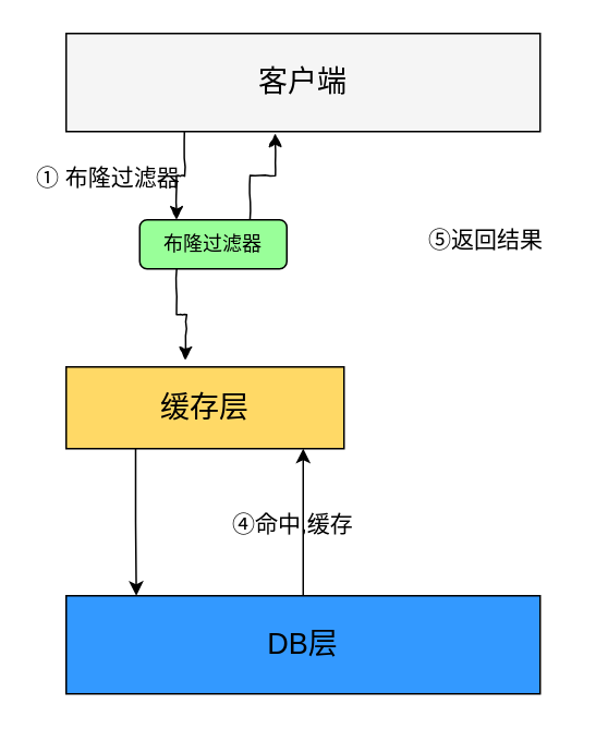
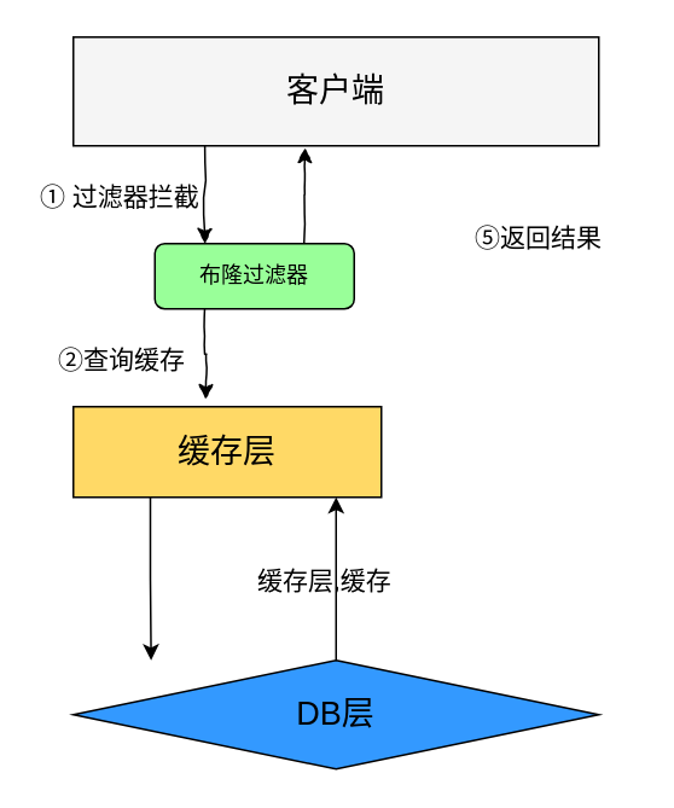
  <mxCell id="0" />
  <mxCell id="1" parent="0" />
  <mxCell id="2" style="edgeStyle=orthogonalEdgeStyle;rounded=0;comic=1;orthogonalLoop=1;jettySize=auto;html=1;exitX=0.25;exitY=1;exitDx=0;exitDy=0;entryX=0.25;entryY=0;entryDx=0;entryDy=0;" parent="1" source="3" target="13" edge="1"><mxGeometry relative="1" as="geometry" /></mxCell>
  <mxCell id="3" value="&lt;font style=&quot;font-size: 18px&quot;&gt;客户端&lt;/font&gt;" style="rounded=0;whiteSpace=wrap;html=1;fillColor=#f5f5f5;" parent="1" vertex="1"><mxGeometry x="40" y="20" width="290" height="60" as="geometry" /></mxCell>
  <mxCell id="4" style="edgeStyle=orthogonalEdgeStyle;rounded=0;orthogonalLoop=1;jettySize=auto;html=1;exitX=0.25;exitY=1;exitDx=0;exitDy=0;entryX=0.148;entryY=0;entryDx=0;entryDy=0;entryPerimeter=0;" parent="1" source="5" target="8" edge="1"><mxGeometry relative="1" as="geometry" /></mxCell>
  <mxCell id="5" value="&lt;font style=&quot;font-size: 18px&quot;&gt;缓存层&lt;/font&gt;" style="rounded=0;whiteSpace=wrap;html=1;fillColor=#FFD966;" parent="1" vertex="1"><mxGeometry x="40" y="224" width="170" height="50" as="geometry" /></mxCell>
+ <mxCell id="6" value="&lt;font style=&quot;font-size: 14px&quot;&gt;②查询缓存&lt;/font&gt;" style="text;html=1;resizable=0;points=[];autosize=1;align=left;verticalAlign=top;spacingTop=-4;" parent="1" vertex="1"><mxGeometry x="30" y="187" width="90" height="20" as="geometry" /></mxCell>
  <mxCell id="7" style="edgeStyle=orthogonalEdgeStyle;rounded=0;orthogonalLoop=1;jettySize=auto;html=1;entryX=0.853;entryY=1;entryDx=0;entryDy=0;entryPerimeter=0;" parent="1" source="8" target="5" edge="1"><mxGeometry relative="1" as="geometry" /></mxCell>
- <mxCell id="8" value="&lt;span style=&quot;font-size: 18px&quot;&gt;DB层&lt;/span&gt;" style="rounded=0;whiteSpace=wrap;html=1;fillColor=#3399FF;" parent="1" vertex="1"><mxGeometry x="40" y="364" width="290" height="60" as="geometry" /></mxCell>
- <mxCell id="9" value="&lt;span style=&quot;font-size: 14px&quot;&gt;④命中,缓存&lt;/span&gt;" style="text;html=1;resizable=0;points=[];autosize=1;align=left;verticalAlign=top;spacingTop=-4;" parent="1" vertex="1"><mxGeometry x="140" y="309" width="90" height="20" as="geometry" /></mxCell>
- <mxCell id="10" value="&lt;font style=&quot;font-size: 14px&quot;&gt;⑤返回结果&lt;/font&gt;" style="text;html=1;resizable=0;points=[];autosize=1;align=left;verticalAlign=top;spacingTop=-4;" parent="1" vertex="1"><mxGeometry x="260" y="135" width="90" height="20" as="geometry" /></mxCell>
+ <mxCell id="8" value="&lt;span style=&quot;font-size: 18px&quot;&gt;DB层&lt;/span&gt;" style="rhombus;whiteSpace=wrap;html=1;fillColor=#3399FF;" parent="1" vertex="1"><mxGeometry x="40" y="364" width="290" height="60" as="geometry" /></mxCell>
+ <mxCell id="9" value="&lt;span style=&quot;font-size: 14px&quot;&gt;缓存层,缓存&lt;/span&gt;" style="text;html=1;resizable=0;points=[];autosize=1;align=left;verticalAlign=top;spacingTop=-4;" parent="1" vertex="1"><mxGeometry x="140" y="309" width="90" height="20" as="geometry" /></mxCell>
+ <mxCell id="10" value="&lt;font style=&quot;font-size: 14px&quot;&gt;⑤返回结果&lt;/font&gt;" style="text;html=1;resizable=0;points=[];autosize=1;align=left;verticalAlign=top;spacingTop=-4;" parent="1" vertex="1"><mxGeometry x="260" y="120" width="90" height="20" as="geometry" /></mxCell>
  <mxCell id="11" style="edgeStyle=orthogonalEdgeStyle;rounded=0;comic=1;orthogonalLoop=1;jettySize=auto;html=1;exitX=0.25;exitY=1;exitDx=0;exitDy=0;" parent="1" source="13" edge="1"><mxGeometry relative="1" as="geometry"><mxPoint x="113" y="220" as="targetPoint" /></mxGeometry></mxCell>
  <mxCell id="12" style="edgeStyle=orthogonalEdgeStyle;rounded=0;comic=1;orthogonalLoop=1;jettySize=auto;html=1;exitX=0.75;exitY=0;exitDx=0;exitDy=0;entryX=0.441;entryY=1.017;entryDx=0;entryDy=0;entryPerimeter=0;" parent="1" source="13" target="3" edge="1"><mxGeometry relative="1" as="geometry" /></mxCell>
- <mxCell id="13" value="布隆过滤器" style="rounded=1;whiteSpace=wrap;html=1;fillColor=#99FF99;" parent="1" vertex="1"><mxGeometry x="85" y="134" width="90" height="30" as="geometry" /></mxCell>
- <mxCell id="14" value="&lt;span style=&quot;font-size: 14px&quot;&gt;①&amp;nbsp;布隆过滤器&lt;/span&gt;" style="text;html=1;resizable=0;points=[];autosize=1;align=left;verticalAlign=top;spacingTop=-4;" parent="1" vertex="1"><mxGeometry x="20" y="97" width="100" height="20" as="geometry" /></mxCell>
+ <mxCell id="13" value="布隆过滤器" style="rounded=1;whiteSpace=wrap;html=1;fillColor=#99FF99;" parent="1" vertex="1"><mxGeometry x="85" y="134" width="110" height="36" as="geometry" /></mxCell>
+ <mxCell id="14" value="&lt;span style=&quot;font-size: 14px&quot;&gt;①&amp;nbsp;过滤器拦截&lt;/span&gt;" style="text;html=1;resizable=0;points=[];autosize=1;align=left;verticalAlign=top;spacingTop=-4;" parent="1" vertex="1"><mxGeometry x="20" y="97" width="100" height="20" as="geometry" /></mxCell>
